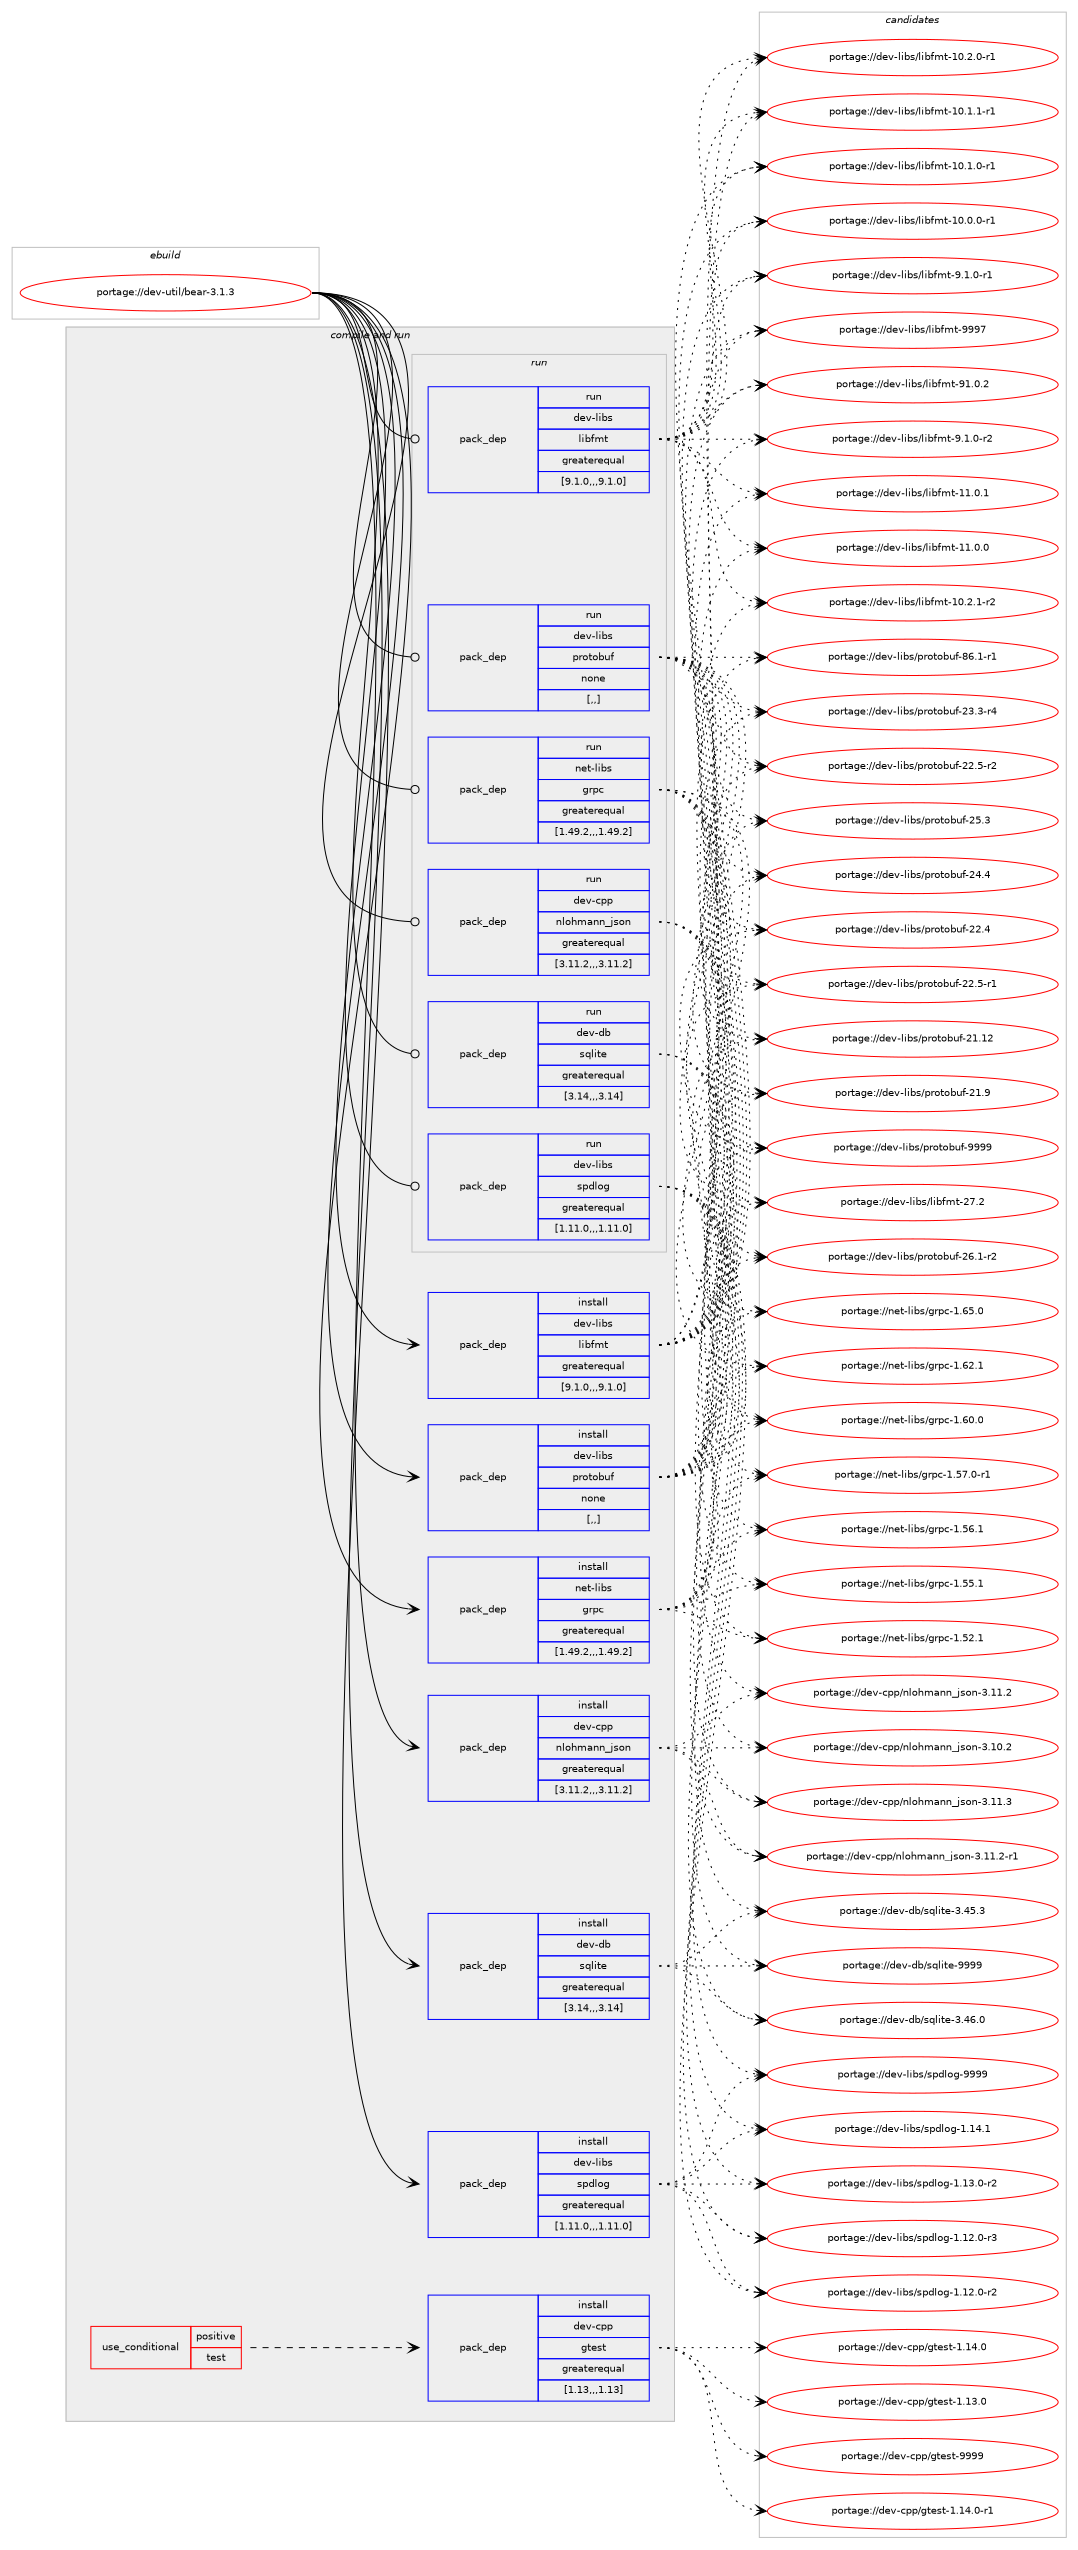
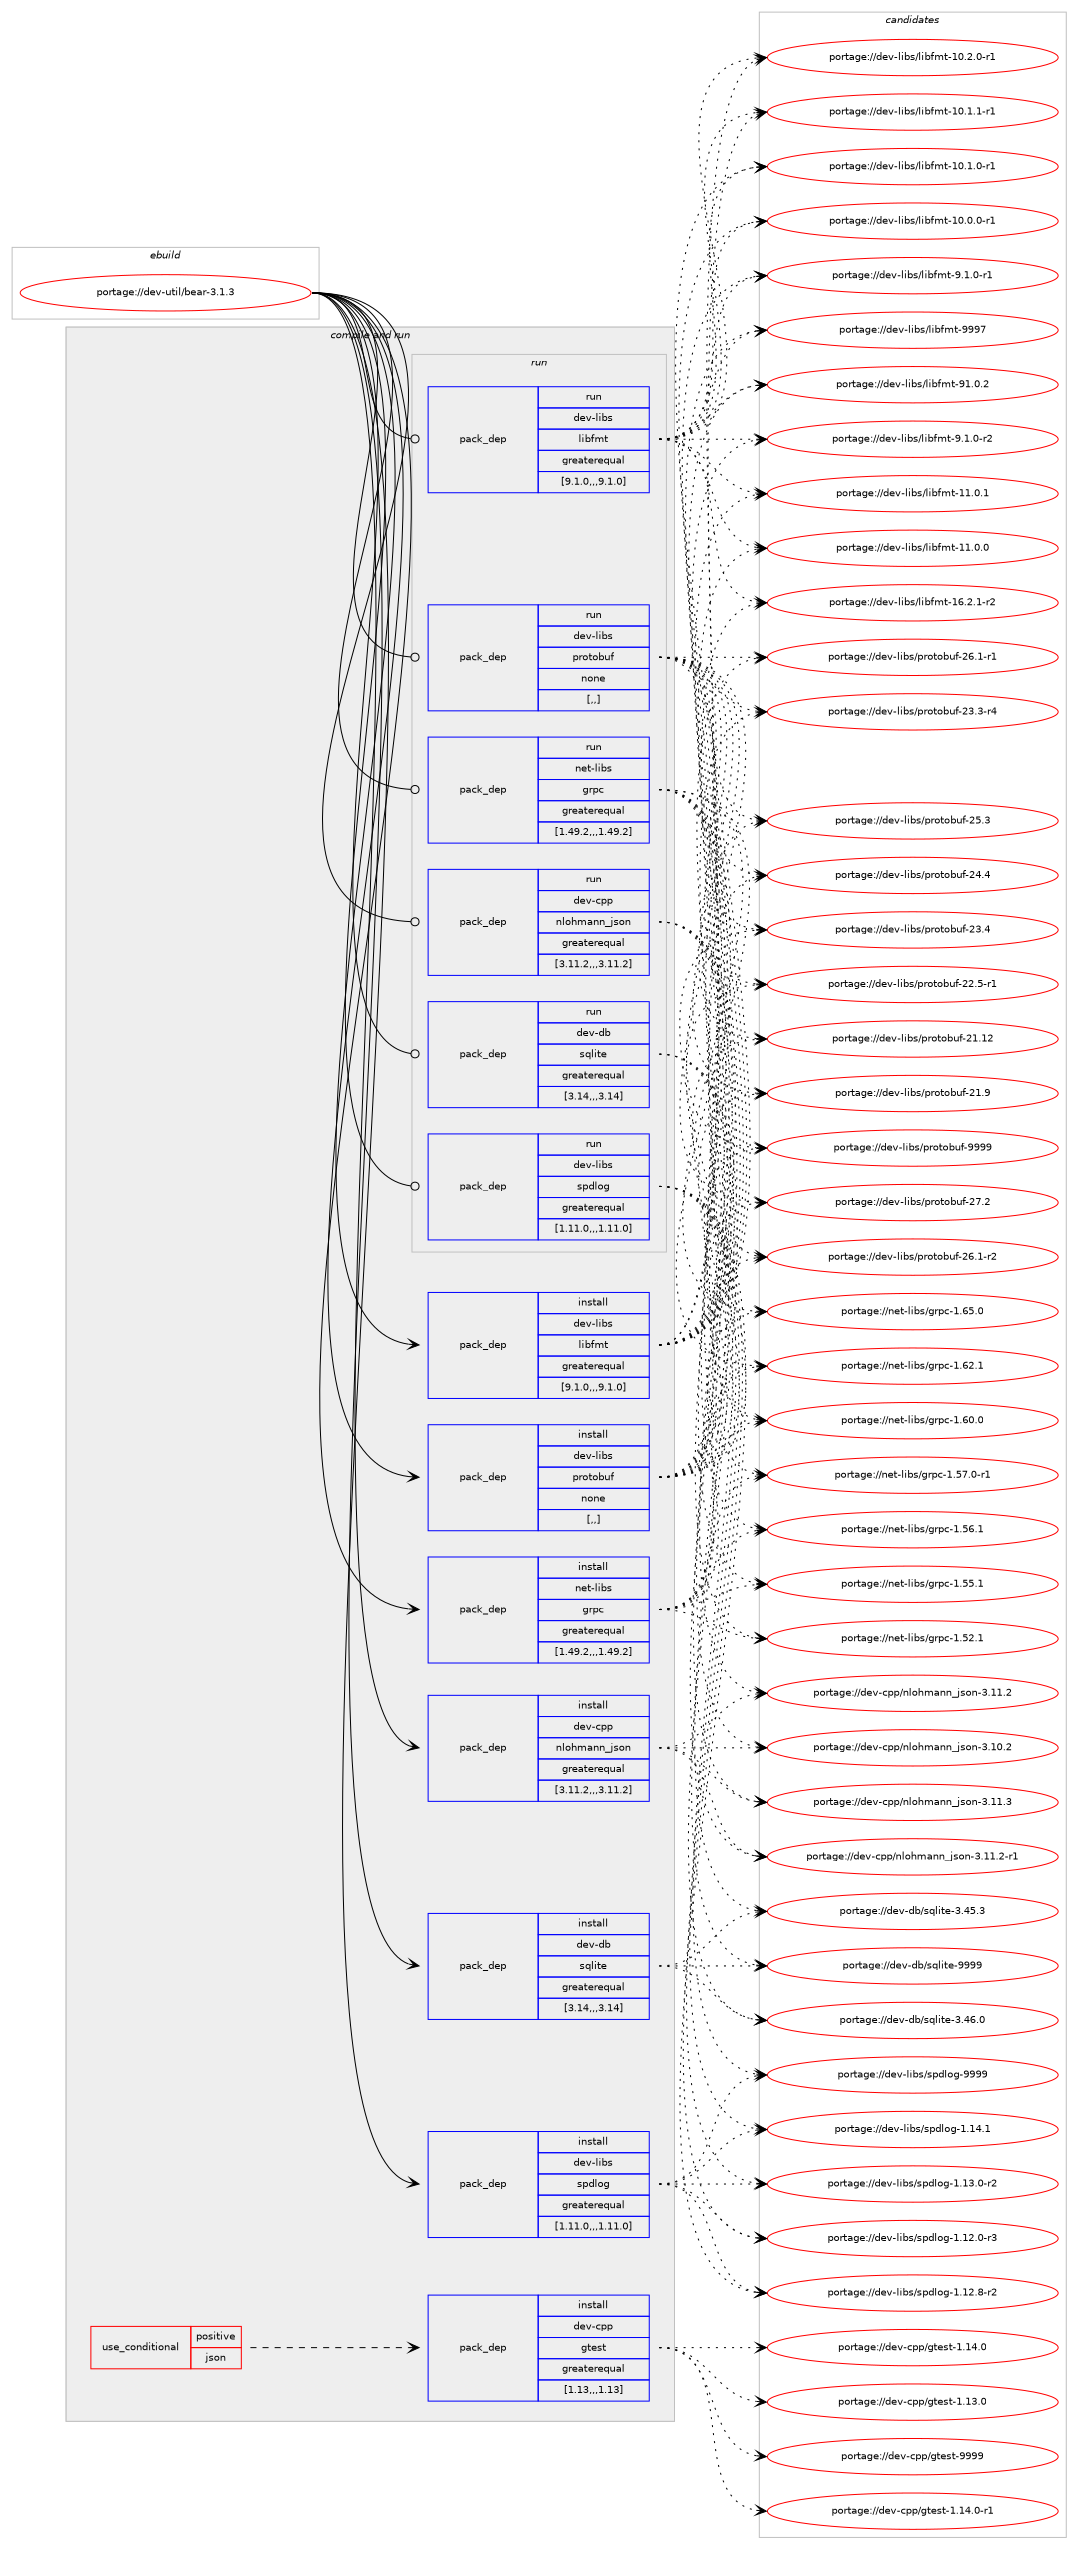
  digraph {
    compound=true
    concentrate=true
    fontname=Helvetica
    fontsize=10
    newrank=true
    rankdir=LR
    ranksep=1.5
    node [color=red fontname=Helvetica fontsize=10]
    edge [arrowhead=vee headport=w style=dotted tailport=e weight=100]
    n1 [label="portage://dev-util/bear-3.1.3" width=4]
    n2 [color=blue label=<<TABLE BORDER="0" CELLBORDER="1" CELLSPACING="0" CELLPADDING="4" WIDTH="220"><TR><TD ROWSPAN="6" CELLPADDING="30">pack_dep</TD></TR><TR><TD WIDTH="110">install</TD></TR><TR><TD>dev-cpp</TD></TR><TR><TD>gtest</TD></TR><TR><TD>greaterequal</TD></TR><TR><TD>[1.13,,,1.13]</TD></TR></TABLE>> shape=none]
-   n3 [label=<<TABLE BORDER="0" CELLBORDER="1" CELLSPACING="0" CELLPADDING="4"><TR><TD ROWSPAN="3" CELLPADDING="10">use_conditional</TD></TR><TR><TD>positive</TD></TR><TR><TD>test</TD></TR></TABLE>> shape=none]
+   n3 [label=<<TABLE BORDER="0" CELLBORDER="1" CELLSPACING="0" CELLPADDING="4"><TR><TD ROWSPAN="3" CELLPADDING="10">use_conditional</TD></TR><TR><TD>positive</TD></TR><TR><TD>json</TD></TR></TABLE>> shape=none]
    n4 [color=blue label=<<TABLE BORDER="0" CELLBORDER="1" CELLSPACING="0" CELLPADDING="4" WIDTH="220"><TR><TD ROWSPAN="6" CELLPADDING="30">pack_dep</TD></TR><TR><TD WIDTH="110">install</TD></TR><TR><TD>dev-cpp</TD></TR><TR><TD>nlohmann_json</TD></TR><TR><TD>greaterequal</TD></TR><TR><TD>[3.11.2,,,3.11.2]</TD></TR></TABLE>> shape=none]
    n5 [color=blue label=<<TABLE BORDER="0" CELLBORDER="1" CELLSPACING="0" CELLPADDING="4" WIDTH="220"><TR><TD ROWSPAN="6" CELLPADDING="30">pack_dep</TD></TR><TR><TD WIDTH="110">install</TD></TR><TR><TD>dev-db</TD></TR><TR><TD>sqlite</TD></TR><TR><TD>greaterequal</TD></TR><TR><TD>[3.14,,,3.14]</TD></TR></TABLE>> shape=none]
    n6 [color=blue label=<<TABLE BORDER="0" CELLBORDER="1" CELLSPACING="0" CELLPADDING="4" WIDTH="220"><TR><TD ROWSPAN="6" CELLPADDING="30">pack_dep</TD></TR><TR><TD WIDTH="110">install</TD></TR><TR><TD>dev-libs</TD></TR><TR><TD>libfmt</TD></TR><TR><TD>greaterequal</TD></TR><TR><TD>[9.1.0,,,9.1.0]</TD></TR></TABLE>> shape=none]
    n7 [color=blue label=<<TABLE BORDER="0" CELLBORDER="1" CELLSPACING="0" CELLPADDING="4" WIDTH="220"><TR><TD ROWSPAN="6" CELLPADDING="30">pack_dep</TD></TR><TR><TD WIDTH="110">install</TD></TR><TR><TD>dev-libs</TD></TR><TR><TD>protobuf</TD></TR><TR><TD>none</TD></TR><TR><TD>[,,]</TD></TR></TABLE>> shape=none]
    n8 [color=blue label=<<TABLE BORDER="0" CELLBORDER="1" CELLSPACING="0" CELLPADDING="4" WIDTH="220"><TR><TD ROWSPAN="6" CELLPADDING="30">pack_dep</TD></TR><TR><TD WIDTH="110">install</TD></TR><TR><TD>dev-libs</TD></TR><TR><TD>spdlog</TD></TR><TR><TD>greaterequal</TD></TR><TR><TD>[1.11.0,,,1.11.0]</TD></TR></TABLE>> shape=none]
    n9 [color=blue label=<<TABLE BORDER="0" CELLBORDER="1" CELLSPACING="0" CELLPADDING="4" WIDTH="220"><TR><TD ROWSPAN="6" CELLPADDING="30">pack_dep</TD></TR><TR><TD WIDTH="110">install</TD></TR><TR><TD>net-libs</TD></TR><TR><TD>grpc</TD></TR><TR><TD>greaterequal</TD></TR><TR><TD>[1.49.2,,,1.49.2]</TD></TR></TABLE>> shape=none]
    n10 [color=blue label=<<TABLE BORDER="0" CELLBORDER="1" CELLSPACING="0" CELLPADDING="4" WIDTH="220"><TR><TD ROWSPAN="6" CELLPADDING="30">pack_dep</TD></TR><TR><TD WIDTH="110">run</TD></TR><TR><TD>dev-cpp</TD></TR><TR><TD>nlohmann_json</TD></TR><TR><TD>greaterequal</TD></TR><TR><TD>[3.11.2,,,3.11.2]</TD></TR></TABLE>> shape=none]
    n11 [color=blue label=<<TABLE BORDER="0" CELLBORDER="1" CELLSPACING="0" CELLPADDING="4" WIDTH="220"><TR><TD ROWSPAN="6" CELLPADDING="30">pack_dep</TD></TR><TR><TD WIDTH="110">run</TD></TR><TR><TD>dev-db</TD></TR><TR><TD>sqlite</TD></TR><TR><TD>greaterequal</TD></TR><TR><TD>[3.14,,,3.14]</TD></TR></TABLE>> shape=none]
    n12 [color=blue label=<<TABLE BORDER="0" CELLBORDER="1" CELLSPACING="0" CELLPADDING="4" WIDTH="220"><TR><TD ROWSPAN="6" CELLPADDING="30">pack_dep</TD></TR><TR><TD WIDTH="110">run</TD></TR><TR><TD>dev-libs</TD></TR><TR><TD>libfmt</TD></TR><TR><TD>greaterequal</TD></TR><TR><TD>[9.1.0,,,9.1.0]</TD></TR></TABLE>> shape=none]
    n13 [color=blue label=<<TABLE BORDER="0" CELLBORDER="1" CELLSPACING="0" CELLPADDING="4" WIDTH="220"><TR><TD ROWSPAN="6" CELLPADDING="30">pack_dep</TD></TR><TR><TD WIDTH="110">run</TD></TR><TR><TD>dev-libs</TD></TR><TR><TD>protobuf</TD></TR><TR><TD>none</TD></TR><TR><TD>[,,]</TD></TR></TABLE>> shape=none]
    n14 [color=blue label=<<TABLE BORDER="0" CELLBORDER="1" CELLSPACING="0" CELLPADDING="4" WIDTH="220"><TR><TD ROWSPAN="6" CELLPADDING="30">pack_dep</TD></TR><TR><TD WIDTH="110">run</TD></TR><TR><TD>dev-libs</TD></TR><TR><TD>spdlog</TD></TR><TR><TD>greaterequal</TD></TR><TR><TD>[1.11.0,,,1.11.0]</TD></TR></TABLE>> shape=none]
    n15 [color=blue label=<<TABLE BORDER="0" CELLBORDER="1" CELLSPACING="0" CELLPADDING="4" WIDTH="220"><TR><TD ROWSPAN="6" CELLPADDING="30">pack_dep</TD></TR><TR><TD WIDTH="110">run</TD></TR><TR><TD>net-libs</TD></TR><TR><TD>grpc</TD></TR><TR><TD>greaterequal</TD></TR><TR><TD>[1.49.2,,,1.49.2]</TD></TR></TABLE>> shape=none]
    n16 [label="portage://dev-cpp/gtest-9999" width=4]
    n17 [label="portage://dev-cpp/gtest-1.14.0-r1" width=4]
    n18 [label="portage://dev-cpp/gtest-1.14.0" width=4]
    n19 [label="portage://dev-cpp/gtest-1.13.0" width=4]
    n20 [label="portage://dev-cpp/nlohmann_json-3.11.3" width=4]
    n21 [label="portage://dev-cpp/nlohmann_json-3.11.2-r1" width=4]
    n22 [label="portage://dev-cpp/nlohmann_json-3.11.2" width=4]
    n23 [label="portage://dev-cpp/nlohmann_json-3.10.2" width=4]
    n24 [label="portage://dev-db/sqlite-9999" width=4]
    n25 [label="portage://dev-db/sqlite-3.46.0" width=4]
    n26 [label="portage://dev-db/sqlite-3.45.3" width=4]
    n27 [label="portage://dev-libs/libfmt-9997" width=4]
    n28 [label="portage://dev-libs/libfmt-91.0.2" width=4]
    n29 [label="portage://dev-libs/libfmt-11.0.1" width=4]
    n30 [label="portage://dev-libs/libfmt-11.0.0" width=4]
-   n31 [label="portage://dev-libs/libfmt-10.2.1-r2" width=4]
+   n31 [label="portage://dev-libs/libfmt-16.2.1-r2" width=4]
    n32 [label="portage://dev-libs/libfmt-10.2.0-r1" width=4]
    n33 [label="portage://dev-libs/libfmt-10.1.1-r1" width=4]
    n34 [label="portage://dev-libs/libfmt-10.1.0-r1" width=4]
    n35 [label="portage://dev-libs/libfmt-10.0.0-r1" width=4]
    n36 [label="portage://dev-libs/libfmt-9.1.0-r2" width=4]
    n37 [label="portage://dev-libs/libfmt-9.1.0-r1" width=4]
    n38 [label="portage://dev-libs/protobuf-9999" width=4]
-   n39 [label="portage://dev-libs/libfmt-27.2" width=4]
+   n39 [label="portage://dev-libs/protobuf-27.2" width=4]
    n40 [label="portage://dev-libs/protobuf-26.1-r2" width=4]
-   n41 [label="portage://dev-libs/protobuf-86.1-r1" width=4]
+   n41 [label="portage://dev-libs/protobuf-26.1-r1" width=4]
    n42 [label="portage://dev-libs/protobuf-25.3" width=4]
    n43 [label="portage://dev-libs/protobuf-24.4" width=4]
-   n44 [label="portage://dev-libs/protobuf-22.4" width=4]
+   n44 [label="portage://dev-libs/protobuf-23.4" width=4]
    n45 [label="portage://dev-libs/protobuf-23.3-r4" width=4]
-   n46 [label="portage://dev-libs/protobuf-22.5-r2" width=4]
    n47 [label="portage://dev-libs/protobuf-22.5-r1" width=4]
    n48 [label="portage://dev-libs/protobuf-21.12" width=4]
    n49 [label="portage://dev-libs/protobuf-21.9" width=4]
    n50 [label="portage://dev-libs/spdlog-9999" width=4]
    n51 [label="portage://dev-libs/spdlog-1.14.1" width=4]
    n52 [label="portage://dev-libs/spdlog-1.13.0-r2" width=4]
    n53 [label="portage://dev-libs/spdlog-1.12.0-r3" width=4]
-   n54 [label="portage://dev-libs/spdlog-1.12.0-r2" width=4]
+   n54 [label="portage://dev-libs/spdlog-1.12.8-r2" width=4]
    n55 [label="portage://net-libs/grpc-1.65.0" width=4]
    n56 [label="portage://net-libs/grpc-1.62.1" width=4]
    n57 [label="portage://net-libs/grpc-1.60.0" width=4]
    n58 [label="portage://net-libs/grpc-1.57.0-r1" width=4]
    n59 [label="portage://net-libs/grpc-1.56.1" width=4]
    n60 [label="portage://net-libs/grpc-1.55.1" width=4]
    n61 [label="portage://net-libs/grpc-1.52.1" width=4]
    subgraph cluster_1 {
      color=gray
      label=<<i>ebuild</i>>
      n1
    }
    subgraph cluster_2 {
      color=gray
      label=<<i>dependencies</i>>
      subgraph cluster_3 {
        color=gray
        fillcolor="#eeeeee"
        label=<<i>compile</i>>
        style=filled
        subgraph sub_4 {
          color=gray
          fillcolor="#eeeeee"
          label=<<i>compile</i>>
          style=filled
          n3
          subgraph sub_5 {
            color=gray
            fillcolor="#eeeeee"
            label=<<i>compile</i>>
            style=filled
            n2
          }
        }
        subgraph sub_6 {
          color=gray
          fillcolor="#eeeeee"
          label=<<i>compile</i>>
          style=filled
          n4
        }
        subgraph sub_7 {
          color=gray
          fillcolor="#eeeeee"
          label=<<i>compile</i>>
          style=filled
          n5
        }
        subgraph sub_8 {
          color=gray
          fillcolor="#eeeeee"
          label=<<i>compile</i>>
          style=filled
          n6
        }
        subgraph sub_9 {
          color=gray
          fillcolor="#eeeeee"
          label=<<i>compile</i>>
          style=filled
          n7
        }
        subgraph sub_10 {
          color=gray
          fillcolor="#eeeeee"
          label=<<i>compile</i>>
          style=filled
          n8
        }
        subgraph sub_11 {
          color=gray
          fillcolor="#eeeeee"
          label=<<i>compile</i>>
          style=filled
          n9
        }
      }
      subgraph cluster_12 {
        color=gray
        fillcolor="#eeeeee"
        label=<<i>compile and run</i>>
        style=filled
      }
      subgraph cluster_13 {
        color=gray
        fillcolor="#eeeeee"
        label=<<i>run</i>>
        style=filled
        subgraph sub_14 {
          color=gray
          fillcolor="#eeeeee"
          label=<<i>run</i>>
          style=filled
          n10
        }
        subgraph sub_15 {
          color=gray
          fillcolor="#eeeeee"
          label=<<i>run</i>>
          style=filled
          n11
        }
        subgraph sub_16 {
          color=gray
          fillcolor="#eeeeee"
          label=<<i>run</i>>
          style=filled
          n12
        }
        subgraph sub_17 {
          color=gray
          fillcolor="#eeeeee"
          label=<<i>run</i>>
          style=filled
          n13
        }
        subgraph sub_18 {
          color=gray
          fillcolor="#eeeeee"
          label=<<i>run</i>>
          style=filled
          n14
        }
        subgraph sub_19 {
          color=gray
          fillcolor="#eeeeee"
          label=<<i>run</i>>
          style=filled
          n15
        }
      }
    }
    subgraph cluster_20 {
      color=gray
      label=<<i>candidates</i>>
      rank=same
      subgraph sub_21 {
        color=black
        label=<<i>candidates</i>>
        nodesep=1
        rank=same
        n16
        n17
        n18
        n19
      }
      subgraph sub_22 {
        color=black
        label=<<i>candidates</i>>
        nodesep=1
        rank=same
        n20
        n21
        n22
        n23
      }
      subgraph sub_23 {
        color=black
        label=<<i>candidates</i>>
        nodesep=1
        rank=same
        n24
        n25
        n26
      }
      subgraph sub_24 {
        color=black
        label=<<i>candidates</i>>
        nodesep=1
        rank=same
        n27
        n28
        n29
        n30
        n31
        n32
        n33
        n34
        n35
        n36
        n37
      }
      subgraph sub_25 {
        color=black
        label=<<i>candidates</i>>
        nodesep=1
        rank=same
        n38
        n39
        n40
        n41
        n42
        n43
        n44
        n45
-       n46
        n47
        n48
        n49
      }
      subgraph sub_26 {
        color=black
        label=<<i>candidates</i>>
        nodesep=1
        rank=same
        n50
        n51
        n52
        n53
        n54
      }
      subgraph sub_27 {
        color=black
        label=<<i>candidates</i>>
        nodesep=1
        rank=same
        n55
        n56
        n57
        n58
        n59
        n60
        n61
      }
      subgraph sub_28 {
        color=black
        label=<<i>candidates</i>>
        nodesep=1
        rank=same
        n20
        n21
        n22
        n23
      }
      subgraph sub_29 {
        color=black
        label=<<i>candidates</i>>
        nodesep=1
        rank=same
        n24
        n25
        n26
      }
      subgraph sub_30 {
        color=black
        label=<<i>candidates</i>>
        nodesep=1
        rank=same
        n27
        n28
        n29
        n30
        n31
        n32
        n33
        n34
        n35
        n36
        n37
      }
      subgraph sub_31 {
        color=black
        label=<<i>candidates</i>>
        nodesep=1
        rank=same
        n38
        n39
        n40
        n41
        n42
        n43
        n44
        n45
-       n46
        n47
        n48
        n49
      }
      subgraph sub_32 {
        color=black
        label=<<i>candidates</i>>
        nodesep=1
        rank=same
        n50
        n51
        n52
        n53
        n54
      }
      subgraph sub_33 {
        color=black
        label=<<i>candidates</i>>
        nodesep=1
        rank=same
        n55
        n56
        n57
        n58
        n59
        n60
        n61
      }
    }
    n1 -> n4 [style=solid weight=20]
    n1 -> n5 [style=solid weight=20]
    n1 -> n6 [style=solid weight=20]
    n1 -> n7 [style=solid weight=20]
    n1 -> n8 [style=solid weight=20]
    n1 -> n9 [style=solid weight=20]
    n1 -> n10 [arrowhead=odot style=solid weight=20]
    n1 -> n11 [arrowhead=odot style=solid weight=20]
    n1 -> n12 [arrowhead=odot style=solid weight=20]
    n1 -> n13 [arrowhead=odot style=solid weight=20]
    n1 -> n14 [arrowhead=odot style=solid weight=20]
    n1 -> n15 [arrowhead=odot style=solid weight=20]
    n2 -> n16
    n2 -> n17
    n2 -> n18
    n2 -> n19
    n3 -> n2 [style=dashed weight=20]
    n4 -> n20
    n4 -> n21
    n4 -> n22
    n4 -> n23
    n5 -> n24
    n5 -> n25
    n5 -> n26
    n6 -> n27
    n6 -> n28
    n6 -> n29
    n6 -> n30
    n6 -> n31
    n6 -> n32
    n6 -> n33
    n6 -> n34
    n6 -> n35
    n6 -> n36
    n6 -> n37
    n7 -> n38
    n7 -> n39
    n7 -> n40
    n7 -> n41
    n7 -> n42
    n7 -> n43
    n7 -> n44
    n7 -> n45
-   n7 -> n46
    n7 -> n47
    n7 -> n48
    n7 -> n49
    n8 -> n50
    n8 -> n51
    n8 -> n52
    n8 -> n53
    n8 -> n54
    n9 -> n55
    n9 -> n56
    n9 -> n57
    n9 -> n58
    n9 -> n59
    n9 -> n60
    n9 -> n61
    n10 -> n20
    n10 -> n21
    n10 -> n22
    n10 -> n23
    n11 -> n24
    n11 -> n25
    n11 -> n26
    n12 -> n27
    n12 -> n28
    n12 -> n29
    n12 -> n30
    n12 -> n31
    n12 -> n32
    n12 -> n33
    n12 -> n34
    n12 -> n35
    n12 -> n36
    n12 -> n37
    n13 -> n38
    n13 -> n39
    n13 -> n40
    n13 -> n41
    n13 -> n42
    n13 -> n43
    n13 -> n44
    n13 -> n45
-   n13 -> n46
    n13 -> n47
    n13 -> n48
    n13 -> n49
    n14 -> n50
    n14 -> n51
    n14 -> n52
    n14 -> n53
    n14 -> n54
    n15 -> n55
    n15 -> n56
    n15 -> n57
    n15 -> n58
    n15 -> n59
    n15 -> n60
    n15 -> n61
  }
